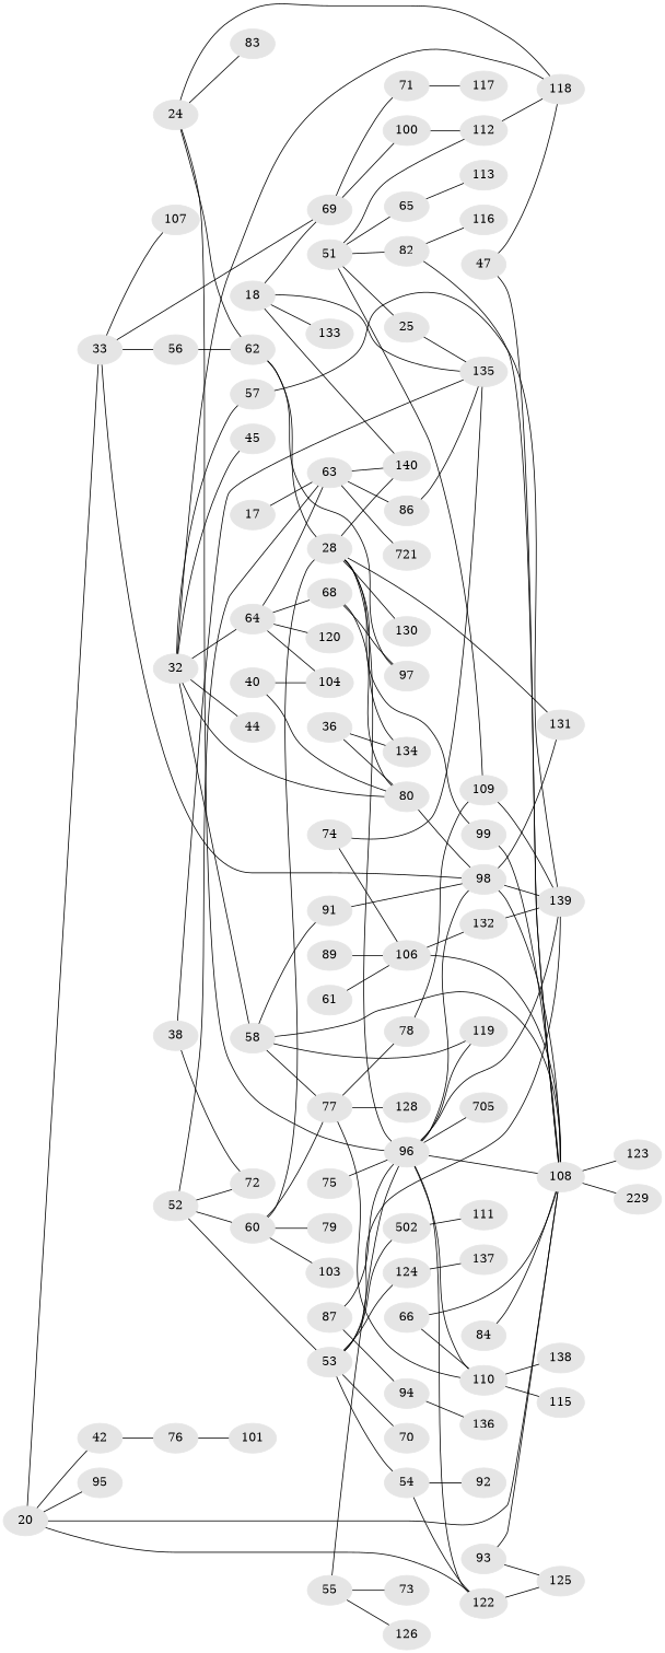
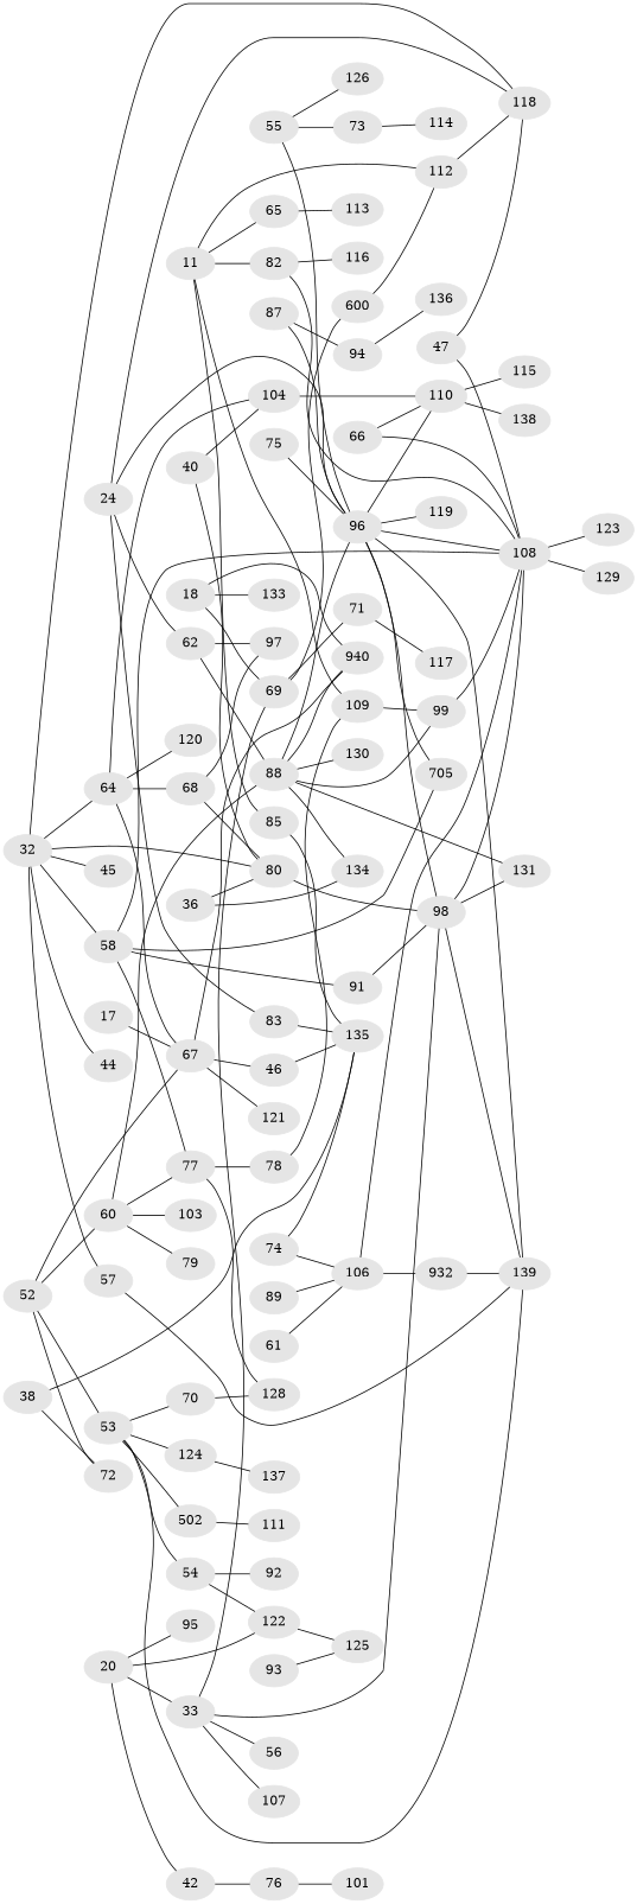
  graph {
    rankdir=LR
    node [color=gray90 style=filled]
-   67 [super="+59+34" label=63]
-   140
-   86
-   121 [label=721]
+   67 [super="+59+34"]
+   140 [label=940]
+   86 [label=46]
+   121
    17
    69 [super="+14"]
    71
-   100
+   100 [label=600]
    18
    133
    135 [super="+28+127"]
    20 [super="+1+5+11"]
    33 [super="+12"]
    42
    95
    108 [super="+3+90+2"]
    122 [super="+46"]
    56
    98 [super="+9+8+49"]
    107
    76
    123
-   129 [label=229]
+   129
    125
    24 [super="+15"]
    62
    83
    96 [super="+21+7+41"]
    118 [super="+23"]
-   88 [super="+63" label=28]
+   88 [super="+63"]
    97
    139 [super="+25"]
    n33 [label=705]
    110
    119
    32
    44
    45
    57
    58
    64 [super="+50"]
    80 [super="+16"]
    77
    91
    104
    68
    120
    131
    36
    134
    38
    72
    40
    101
    47
-   51
+   51 [label=11]
    65
    82
-   85 [label=25]
+   85
    109
    112 [super="+30"]
    113
    73
+   114
    116
    53 [super="+26"]
    54
    70
    n69 [label=502]
    124
    52
    60
    79
    103
    92
    128
    111
    137
    55
    126
    78
    99 [super="+81"]
    130
    106 [super="+39"]
-   132
+   132 [label=932]
    61
    66 [super="+48"]
    115
    138
    117
    74
    75
-   84
    87 [super="+37"]
    94
    136
    89
    93
    67 -- 140
    67 -- 86
    67 -- 121
    86 -- 135
    17 -- 67
    69 -- 71
    69 -- 100
    71 -- 117
    100 -- 112
    18 -- 140
    18 -- 69 [weight=2]
    18 -- 133
-   18 -- 135 [weight=3]
+   83 -- 135 [weight=3]
    20 -- 33
    20 -- 42
    20 -- 95
-   20 -- 108 [weight=2]
    20 -- 122 [weight=2]
    33 -- 69
    33 -- 56
    33 -- 98
    33 -- 107
    42 -- 76
    108 -- 123
    108 -- 129
    122 -- 125
-   56 -- 62
    98 -- 108
    98 -- 139
    98 -- 131
    76 -- 101
    24 -- 62
    24 -- 83
    24 -- 96
    24 -- 118
    62 -- 88
    62 -- 97
    96 -- 108 [weight=4]
-   96 -- 122
    96 -- 98
    96 -- 139
    96 -- n33
    96 -- 110
    96 -- 119
    88 -- 140
    88 -- 96 [weight=2]
    88 -- 131
    88 -- 134
    88 -- 99
    88 -- 130
    110 -- 115
    110 -- 138
    32 -- 118
    32 -- 44
    32 -- 45
    32 -- 57
    32 -- 58
    32 -- 64
    32 -- 80 [weight=2]
    57 -- 139
    58 -- 108
-   58 -- 119
+   58 -- n33
    58 -- 77
    58 -- 91
    64 -- 67 [weight=2]
    64 -- 104
    64 -- 68
    64 -- 120
    80 -- 98
    77 -- 128
    77 -- 78
    91 -- 98
-   77 -- 110
+   104 -- 110
    68 -- 97
    68 -- 80
    36 -- 80
    36 -- 134
    38 -- 135
    38 -- 72
    40 -- 80
    40 -- 104
    47 -- 108
    47 -- 118
    51 -- 65
    51 -- 82
    51 -- 85
    51 -- 109
    51 -- 112
    65 -- 113
    82 -- 108
    82 -- 116
    85 -- 135
-   109 -- 139
+   109 -- 99
    112 -- 118
+   73 -- 114
    53 -- 139
    53 -- 54
    53 -- 70
    53 -- n69
    53 -- 124
    54 -- 122
    54 -- 92
+   70 -- 128
    n69 -- 111
    124 -- 137
    52 -- 67
    52 -- 72
    52 -- 53
    52 -- 60
    60 -- 88
    60 -- 77
    60 -- 79
    60 -- 103
    55 -- 96
    55 -- 73
    55 -- 126
    78 -- 109
    99 -- 108 [weight=2]
    106 -- 108
    106 -- 132
    132 -- 139
    61 -- 106
    66 -- 108
    66 -- 110
    74 -- 135
    74 -- 106
    75 -- 96
-   84 -- 108
    87 -- 96 [weight=2]
    87 -- 94
    94 -- 136
    89 -- 106
-   93 -- 108
    93 -- 125
  }
